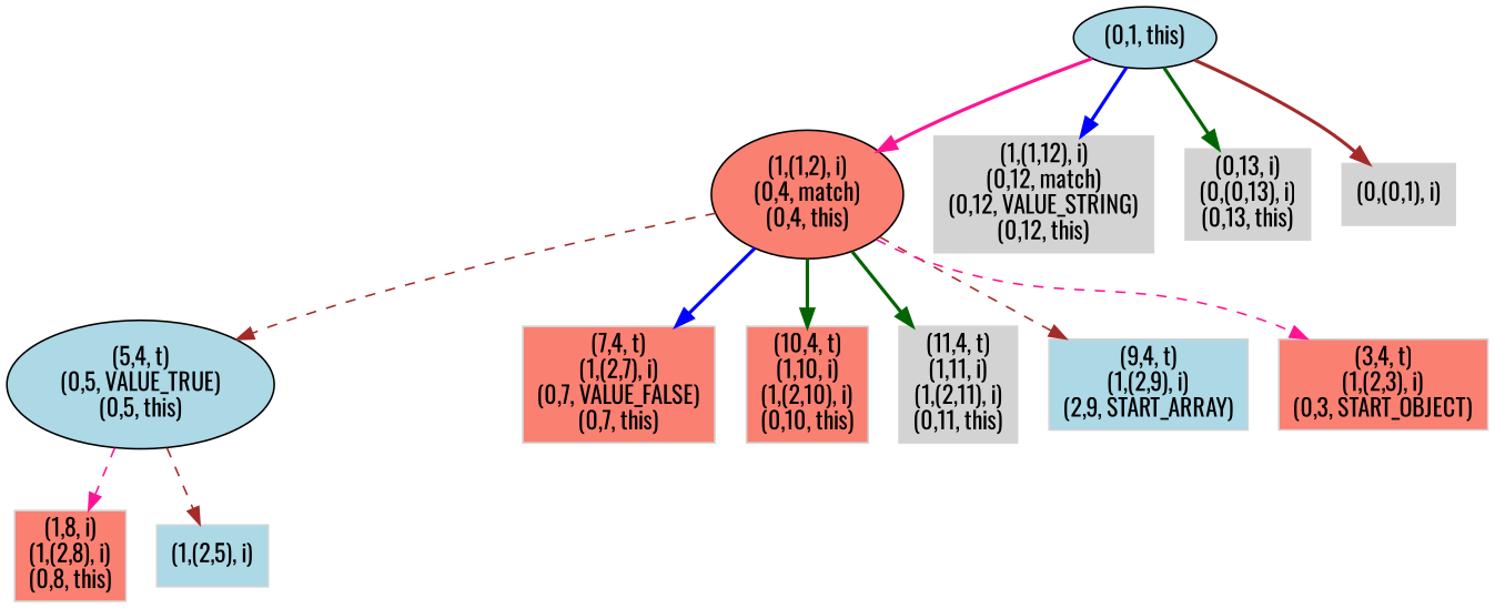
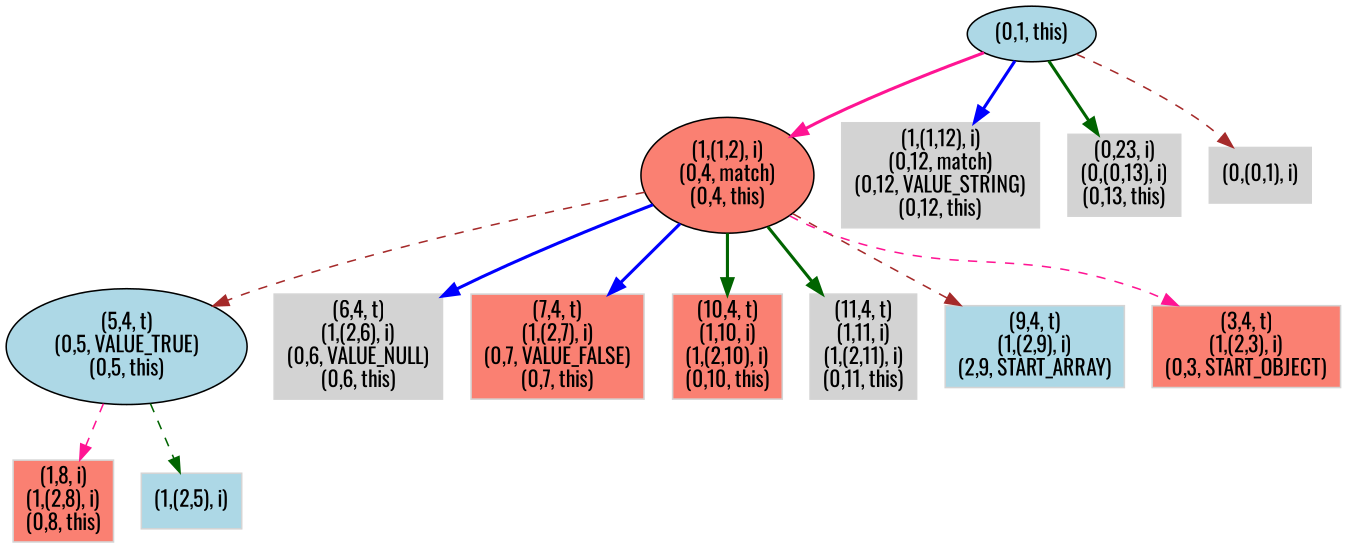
  digraph {
    fontname=Oswald
    node [color=".0 .0 .83" fillcolor=salmon fontname=Oswald shape=box style=filled]
    edge [color=brown fontname=Oswald style=bold]
    n1 [label="(1,8, i)\n(1,(2,8), i)\n(0,8, this)"]
    n2 [fillcolor=lightblue label="(1,(2,5), i)"]
    n3 [fillcolor=lightblue label="(5,4, t)\n(0,5, VALUE_TRUE)\n(0,5, this)" color="" shape=""]
+   n4 [fillcolor=lightgrey label="(6,4, t)\n(1,(2,6), i)\n(0,6, VALUE_NULL)\n(0,6, this)"]
    n5 [label="(7,4, t)\n(1,(2,7), i)\n(0,7, VALUE_FALSE)\n(0,7, this)"]
    n6 [label="(10,4, t)\n(1,10, i)\n(1,(2,10), i)\n(0,10, this)"]
    n7 [fillcolor=lightgrey label="(11,4, t)\n(1,11, i)\n(1,(2,11), i)\n(0,11, this)"]
    n8 [fillcolor=lightblue label="(9,4, t)\n(1,(2,9), i)\n(2,9, START_ARRAY)"]
    n9 [label="(3,4, t)\n(1,(2,3), i)\n(0,3, START_OBJECT)"]
    n10 [label="(1,(1,2), i)\n(0,4, match)\n(0,4, this)" color="" shape=""]
    n11 [fillcolor=lightgrey label="(1,(1,12), i)\n(0,12, match)\n(0,12, VALUE_STRING)\n(0,12, this)"]
-   n12 [fillcolor=lightgrey label="(0,13, i)\n(0,(0,13), i)\n(0,13, this)"]
+   n12 [fillcolor=lightgrey label="(0,23, i)\n(0,(0,13), i)\n(0,13, this)"]
    n13 [fillcolor=lightgrey label="(0,(0,1), i)"]
    n14 [fillcolor=lightblue label="(0,1, this)" color="" shape=""]
    n3 -> n1 [color=deeppink style=dashed]
-   n3 -> n2 [style=dashed]
+   n3 -> n2 [color=darkgreen style=dashed]
    n10 -> n3 [style=dashed]
+   n10 -> n4 [color=blue]
    n10 -> n5 [color=blue]
    n10 -> n6 [color=darkgreen]
    n10 -> n7 [color=darkgreen]
    n10 -> n8 [style=dashed]
    n10 -> n9 [color=deeppink style=dashed]
    n14 -> n10 [color=deeppink]
    n14 -> n11 [color=blue]
    n14 -> n12 [color=darkgreen]
-   n14 -> n13
+   n14 -> n13 [style=dashed]
  }
